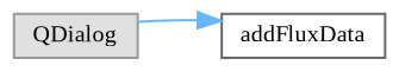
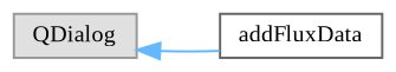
  digraph {
    rankdir=LR
    fontname="Liberation Serif"
    node [fontname="Liberation Serif" fontsize=10 shape=box style=filled]
    n1 [color=grey60 fillcolor="#E0E0E0" height=0.2 label=QDialog width=0.4]
    n2 [color=grey40 fillcolor=white height=0.2 label=addFluxData width=0.4]
-   n2 -> n1 [color=steelblue1 dir=back fontname="Liberation Serif" fontsize=10 labelfontname=Helvetica labelfontsize=10 style=solid]
+   n1 -> n2 [color=steelblue1 dir=back fontname="Liberation Serif" fontsize=10 labelfontname=Helvetica labelfontsize=10 style=solid]
  }
